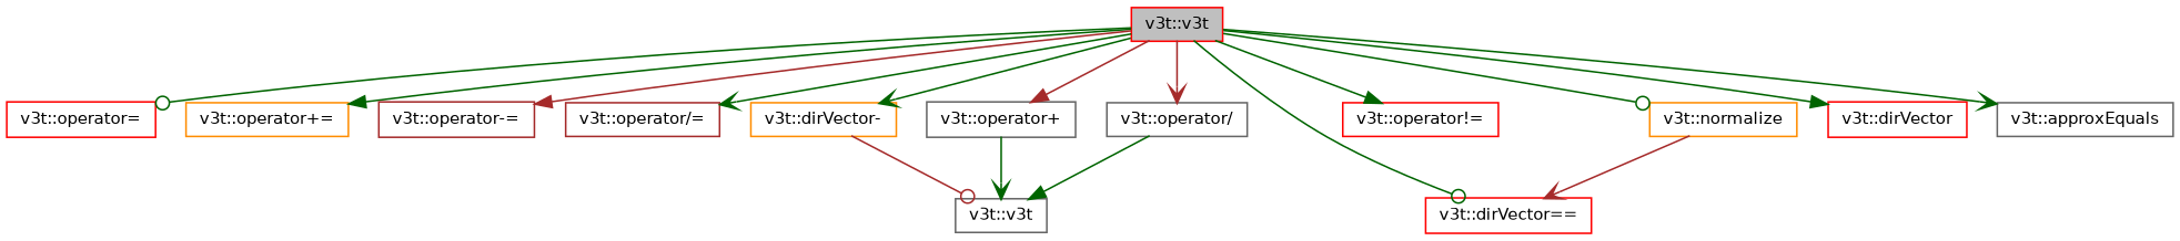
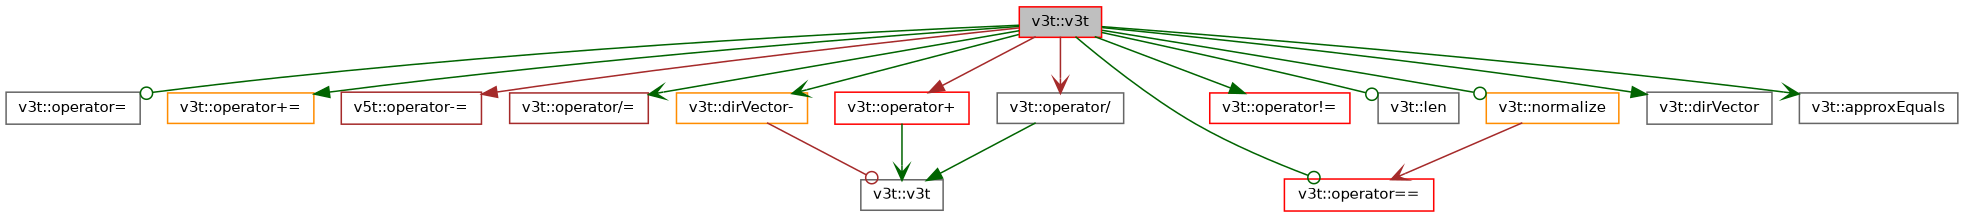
  digraph {
    rankdir=TB
    node [color=red fillcolor=white fontname=Helvetica fontsize=10 shape=record style=filled]
    edge [arrowhead=normal color=darkgreen fontname=Helvetica fontsize=10 labelfontname=Helvetica labelfontsize=10 style=solid]
    n1 [fillcolor=grey75 fontcolor=black height=0.2 label="v3t::v3t" width=0.4]
-   n2 [height=0.2 label="v3t::operator=" width=0.4]
+   n2 [color=gray40 height=0.2 label="v3t::operator=" width=0.4]
    n3 [color=darkorange height=0.2 label="v3t::operator+=" width=0.4]
-   n4 [color=brown height=0.2 label="v3t::operator-=" width=0.4]
+   n4 [color=brown height=0.2 label="v5t::operator-=" width=0.4]
    n5 [color=brown height=0.2 label="v3t::operator/=" width=0.4]
    n6 [color=darkorange height=0.2 label="v3t::dirVector-" width=0.4]
-   n7 [color=gray40 height=0.2 label="v3t::operator+" width=0.4]
+   n7 [height=0.2 label="v3t::operator+" width=0.4]
    n8 [color=gray40 height=0.2 label="v3t::operator/" width=0.4]
-   n9 [height=0.2 label="v3t::dirVector==" width=0.4]
+   n9 [height=0.2 label="v3t::operator==" width=0.4]
    n10 [height=0.2 label="v3t::operator!=" width=0.4]
+   n11 [color=gray40 height=0.2 label="v3t::len" width=0.4]
    n12 [color=darkorange height=0.2 label="v3t::normalize" width=0.4]
-   n13 [height=0.2 label="v3t::dirVector" width=0.4]
+   n13 [color=gray40 height=0.2 label="v3t::dirVector" width=0.4]
    n14 [color=gray40 height=0.2 label="v3t::approxEquals" width=0.4]
    n15 [color=gray40 height=0.2 label="v3t::v3t" width=0.4]
    n1 -> n2 [arrowhead=odot]
    n1 -> n3
    n1 -> n4 [color=brown]
    n1 -> n5 [arrowhead=vee]
    n1 -> n6 [arrowhead=vee]
    n1 -> n7 [color=brown]
    n1 -> n8 [arrowhead=vee color=brown]
    n1 -> n9 [arrowhead=odot]
    n1 -> n10
+   n1 -> n11 [arrowhead=odot]
    n1 -> n12 [arrowhead=odot]
    n1 -> n13
    n1 -> n14 [arrowhead=vee]
    n6 -> n15 [arrowhead=odot color=brown]
    n7 -> n15 [arrowhead=vee]
    n8 -> n15
    n12 -> n9 [arrowhead=vee color=brown]
  }
